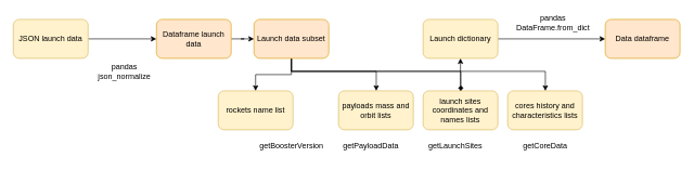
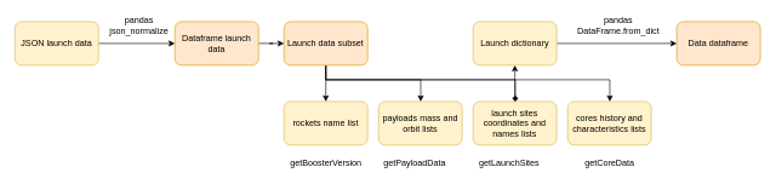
  <mxCell id="0" />
  <mxCell id="1" parent="0" />
  <mxCell id="2" style="edgeStyle=orthogonalEdgeStyle;rounded=0;orthogonalLoop=1;jettySize=auto;html=1;entryX=0;entryY=0.5;entryDx=0;entryDy=0;" edge="1" parent="1" source="3" target="9"><mxGeometry relative="1" as="geometry" /></mxCell>
  <mxCell id="3" value="JSON launch data" style="whiteSpace=wrap;html=1;rounded=1;fillColor=#fff2cc;strokeColor=#d6b656;" vertex="1" parent="1"><mxGeometry x="20" y="29" width="115" height="60" as="geometry" /></mxCell>
- <mxCell id="4" value="rockets name list" style="whiteSpace=wrap;html=1;rounded=1;fillColor=#fff2cc;strokeColor=#d6b656;" vertex="1" parent="1"><mxGeometry x="335" y="139" width="115" height="60" as="geometry" /></mxCell>
+ <mxCell id="4" value="rockets name list" style="whiteSpace=wrap;html=1;rounded=1;fillColor=#fff2cc;strokeColor=#d6b656;" vertex="1" parent="1"><mxGeometry x="390" y="139" width="115" height="60" as="geometry" /></mxCell>
  <mxCell id="5" value="payloads mass and orbit lists" style="whiteSpace=wrap;html=1;rounded=1;fillColor=#fff2cc;strokeColor=#d6b656;" vertex="1" parent="1"><mxGeometry x="520" y="139" width="115" height="60" as="geometry" /></mxCell>
  <mxCell id="6" style="edgeStyle=orthogonalEdgeStyle;rounded=0;orthogonalLoop=1;jettySize=auto;html=1;entryX=0.5;entryY=1;entryDx=0;entryDy=0;" edge="1" parent="1" source="7" target="20"><mxGeometry relative="1" as="geometry" /></mxCell>
  <mxCell id="7" value="launch sites coordinates and names lists" style="whiteSpace=wrap;html=1;rounded=1;fillColor=#fff2cc;strokeColor=#d6b656;" vertex="1" parent="1"><mxGeometry x="650" y="139" width="115" height="60" as="geometry" /></mxCell>
  <mxCell id="8" style="edgeStyle=orthogonalEdgeStyle;rounded=0;orthogonalLoop=1;jettySize=auto;html=1;entryX=0;entryY=0.5;entryDx=0;entryDy=0;" edge="1" parent="1" source="9" target="16"><mxGeometry relative="1" as="geometry" /></mxCell>
  <mxCell id="9" value="Dataframe launch data" style="whiteSpace=wrap;html=1;rounded=1;fillColor=#ffe6cc;strokeColor=#d79b00;" vertex="1" parent="1"><mxGeometry x="240" y="29" width="115" height="60" as="geometry" /></mxCell>
  <mxCell id="10" value="cores history and characteristics lists" style="whiteSpace=wrap;html=1;rounded=1;fillColor=#fff2cc;strokeColor=#d6b656;" vertex="1" parent="1"><mxGeometry x="780" y="139" width="115" height="60" as="geometry" /></mxCell>
- <mxCell id="11" value="pandas json_normalize" style="text;html=1;strokeColor=none;fillColor=none;align=center;verticalAlign=middle;whiteSpace=wrap;rounded=0;" vertex="1" parent="1"><mxGeometry x="161" y="95" width="60" height="30" as="geometry" /></mxCell>
+ <mxCell id="11" value="pandas json_normalize" style="text;html=1;strokeColor=none;fillColor=none;align=center;verticalAlign=middle;whiteSpace=wrap;rounded=0;" vertex="1" parent="1"><mxGeometry x="161" y="20" width="60" height="30" as="geometry" /></mxCell>
  <mxCell id="12" style="edgeStyle=orthogonalEdgeStyle;rounded=0;orthogonalLoop=1;jettySize=auto;html=1;entryX=0.5;entryY=0;entryDx=0;entryDy=0;" edge="1" parent="1" source="16" target="4"><mxGeometry relative="1" as="geometry" /></mxCell>
  <mxCell id="13" style="edgeStyle=orthogonalEdgeStyle;rounded=0;orthogonalLoop=1;jettySize=auto;html=1;" edge="1" parent="1" source="16" target="5"><mxGeometry relative="1" as="geometry"><Array as="points"><mxPoint x="448" y="109" /><mxPoint x="578" y="109" /></Array></mxGeometry></mxCell>
  <mxCell id="14" style="edgeStyle=orthogonalEdgeStyle;rounded=0;orthogonalLoop=1;jettySize=auto;html=1;endArrow=diamond;" edge="1" parent="1" source="16" target="7"><mxGeometry relative="1" as="geometry"><Array as="points"><mxPoint x="448" y="109" /><mxPoint x="708" y="109" /></Array></mxGeometry></mxCell>
  <mxCell id="15" style="edgeStyle=orthogonalEdgeStyle;rounded=0;orthogonalLoop=1;jettySize=auto;html=1;" edge="1" parent="1" source="16" target="10"><mxGeometry relative="1" as="geometry"><Array as="points"><mxPoint x="448" y="109" /><mxPoint x="838" y="109" /></Array></mxGeometry></mxCell>
  <mxCell id="16" value="Launch data subset" style="whiteSpace=wrap;html=1;rounded=1;fillColor=#ffe6cc;strokeColor=#d79b00;" vertex="1" parent="1"><mxGeometry x="390" y="29" width="115" height="60" as="geometry" /></mxCell>
  <mxCell id="17" value="getPayloadData" style="text;html=1;strokeColor=none;fillColor=none;align=center;verticalAlign=middle;whiteSpace=wrap;rounded=0;" vertex="1" parent="1"><mxGeometry x="540" y="209" width="60" height="30" as="geometry" /></mxCell>
  <mxCell id="18" value="getLaunchSites" style="text;html=1;strokeColor=none;fillColor=none;align=center;verticalAlign=middle;whiteSpace=wrap;rounded=0;" vertex="1" parent="1"><mxGeometry x="670" y="209" width="60" height="30" as="geometry" /></mxCell>
  <mxCell id="19" style="edgeStyle=orthogonalEdgeStyle;rounded=0;orthogonalLoop=1;jettySize=auto;html=1;entryX=0;entryY=0.5;entryDx=0;entryDy=0;" edge="1" parent="1" source="20" target="21"><mxGeometry relative="1" as="geometry" /></mxCell>
  <mxCell id="20" value="Launch dictionary" style="whiteSpace=wrap;html=1;rounded=1;fillColor=#fff2cc;strokeColor=#d6b656;" vertex="1" parent="1"><mxGeometry x="650" y="29" width="115" height="60" as="geometry" /></mxCell>
  <mxCell id="21" value="Data dataframe" style="whiteSpace=wrap;html=1;rounded=1;fillColor=#ffe6cc;strokeColor=#d79b00;" vertex="1" parent="1"><mxGeometry x="930" y="29" width="115" height="60" as="geometry" /></mxCell>
  <mxCell id="22" value="pandas DataFrame.from_dict" style="text;html=1;strokeColor=none;fillColor=none;align=center;verticalAlign=middle;whiteSpace=wrap;rounded=0;" vertex="1" parent="1"><mxGeometry x="820" y="20" width="60" height="30" as="geometry" /></mxCell>
  <mxCell id="23" value="getBoosterVersion" style="text;html=1;strokeColor=none;fillColor=none;align=center;verticalAlign=middle;whiteSpace=wrap;rounded=0;" vertex="1" parent="1"><mxGeometry x="417.5" y="209" width="60" height="30" as="geometry" /></mxCell>
  <mxCell id="24" value="getCoreData" style="text;html=1;strokeColor=none;fillColor=none;align=center;verticalAlign=middle;whiteSpace=wrap;rounded=0;" vertex="1" parent="1"><mxGeometry x="807.5" y="209" width="60" height="30" as="geometry" /></mxCell>
